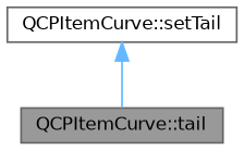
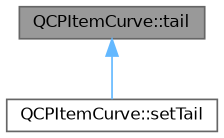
  digraph {
    rankdir=TB
    node [fontname=Helvetica fontsize=10 shape=box style=filled]
    n1 [color=gray40 fillcolor=grey60 fontcolor=black height=0.2 label="QCPItemCurve::tail" width=0.4]
    n2 [color=grey40 fillcolor=white height=0.2 label="QCPItemCurve::setTail" width=0.4]
-   n2 -> n1 [color=steelblue1 dir=back fontname=Helvetica fontsize=10 labelfontname=Helvetica labelfontsize=10 style=solid]
+   n1 -> n2 [color=steelblue1 dir=back fontname=Helvetica fontsize=10 labelfontname=Helvetica labelfontsize=10 style=solid]
  }
